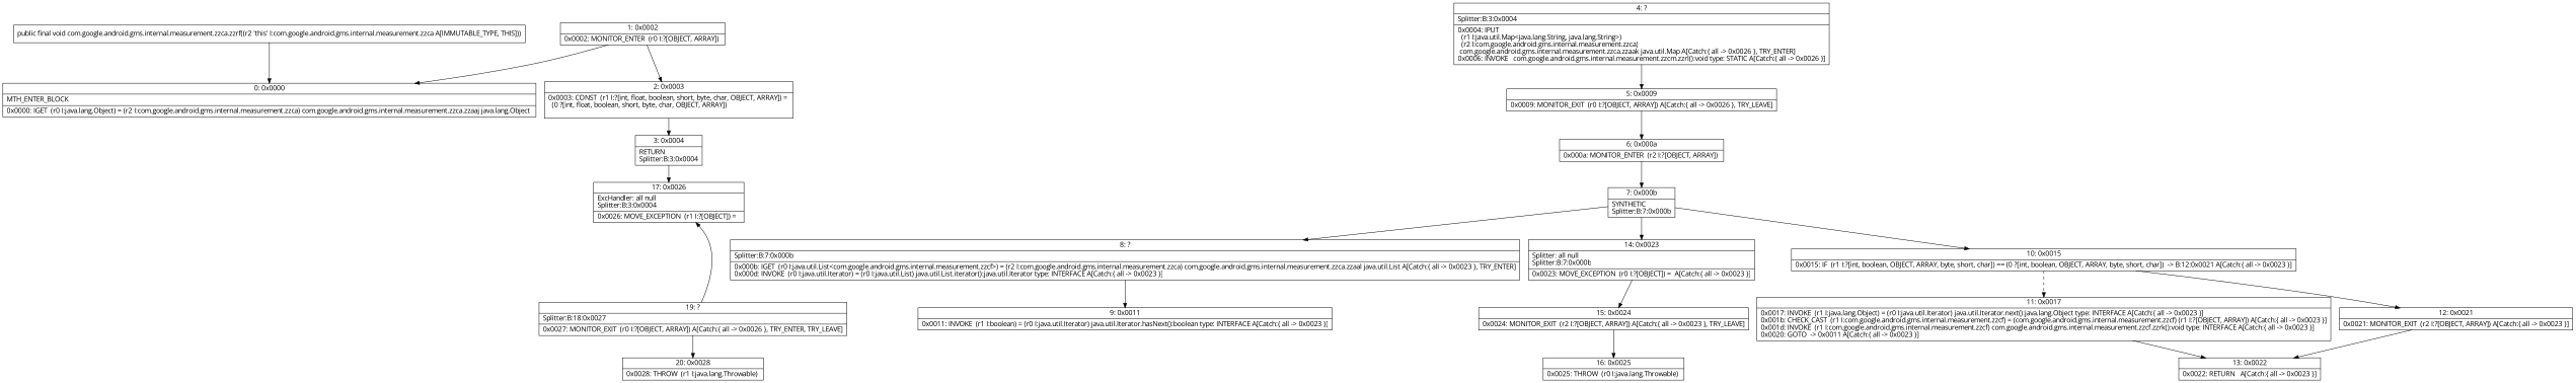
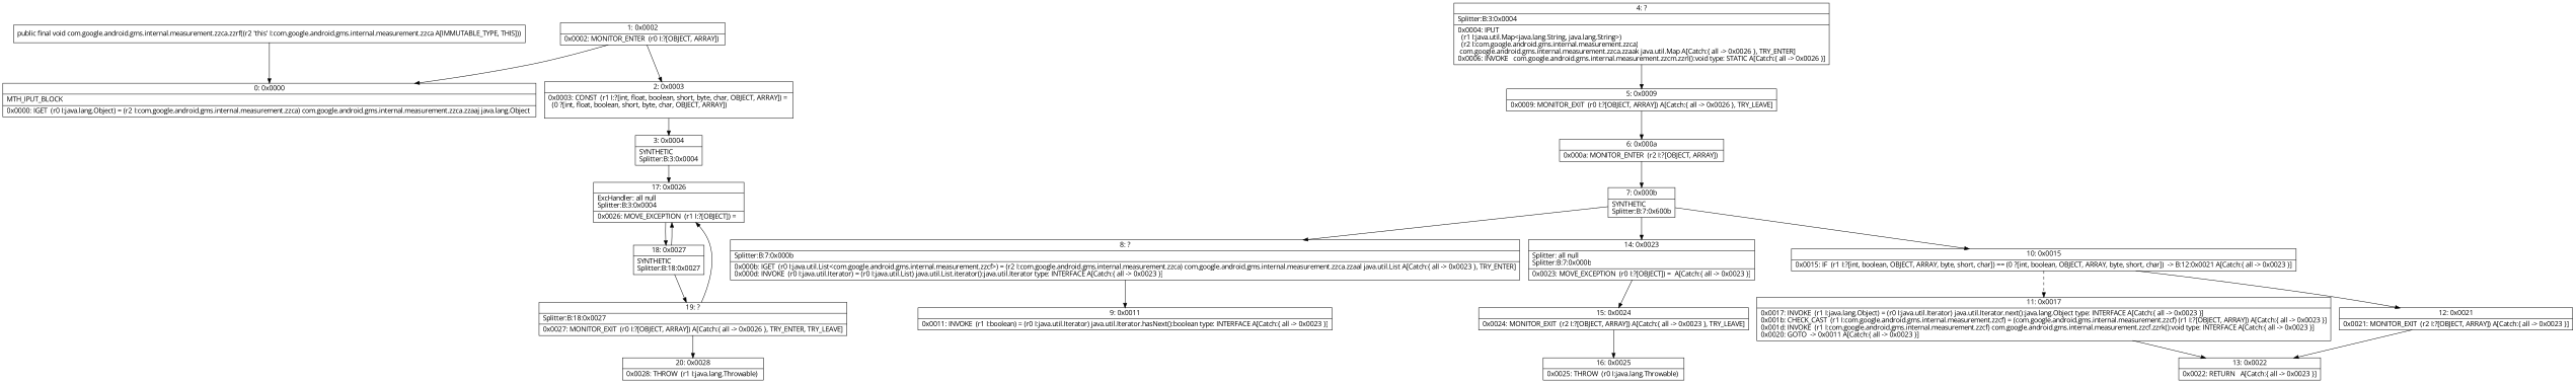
  digraph {
    fontname="Open Sans"
    node [fontname="Open Sans" shape=record]
    edge [fontname="Open Sans"]
-   n1 [label="{0\:\ 0x0000|MTH_ENTER_BLOCK\l|0x0000: IGET  (r0 I:java.lang.Object) = (r2 I:com.google.android.gms.internal.measurement.zzca) com.google.android.gms.internal.measurement.zzca.zzaaj java.lang.Object \l}"]
+   n1 [label="{0\:\ 0x0000|MTH_IPUT_BLOCK\l|0x0000: IGET  (r0 I:java.lang.Object) = (r2 I:com.google.android.gms.internal.measurement.zzca) com.google.android.gms.internal.measurement.zzca.zzaaj java.lang.Object \l}"]
    n2 [label="{1\:\ 0x0002|0x0002: MONITOR_ENTER  (r0 I:?[OBJECT, ARRAY]) \l}"]
    n3 [label="{2\:\ 0x0003|0x0003: CONST  (r1 I:?[int, float, boolean, short, byte, char, OBJECT, ARRAY]) = \l  (0 ?[int, float, boolean, short, byte, char, OBJECT, ARRAY])\l \l}"]
-   n4 [label="{3\:\ 0x0004|RETURN\lSplitter:B:3:0x0004\l}"]
+   n4 [label="{3\:\ 0x0004|SYNTHETIC\lSplitter:B:3:0x0004\l}"]
    n5 [label="{17\:\ 0x0026|ExcHandler: all null\lSplitter:B:3:0x0004\l|0x0026: MOVE_EXCEPTION  (r1 I:?[OBJECT]) =  \l}"]
    n6 [label="{4\:\ ?|Splitter:B:3:0x0004\l|0x0004: IPUT  \l  (r1 I:java.util.Map\<java.lang.String, java.lang.String\>)\l  (r2 I:com.google.android.gms.internal.measurement.zzca)\l com.google.android.gms.internal.measurement.zzca.zzaak java.util.Map A[Catch:\{ all \-\> 0x0026 \}, TRY_ENTER]\l0x0006: INVOKE   com.google.android.gms.internal.measurement.zzcm.zzrl():void type: STATIC A[Catch:\{ all \-\> 0x0026 \}]\l}"]
    n7 [label="{5\:\ 0x0009|0x0009: MONITOR_EXIT  (r0 I:?[OBJECT, ARRAY]) A[Catch:\{ all \-\> 0x0026 \}, TRY_LEAVE]\l}"]
+   n8 [label="{18\:\ 0x0027|SYNTHETIC\lSplitter:B:18:0x0027\l}"]
    n9 [label="{6\:\ 0x000a|0x000a: MONITOR_ENTER  (r2 I:?[OBJECT, ARRAY]) \l}"]
-   n10 [label="{7\:\ 0x000b|SYNTHETIC\lSplitter:B:7:0x000b\l}"]
+   n10 [label="{7\:\ 0x000b|SYNTHETIC\lSplitter:B:7:0x600b\l}"]
    n11 [label="{8\:\ ?|Splitter:B:7:0x000b\l|0x000b: IGET  (r0 I:java.util.List\<com.google.android.gms.internal.measurement.zzcf\>) = (r2 I:com.google.android.gms.internal.measurement.zzca) com.google.android.gms.internal.measurement.zzca.zzaal java.util.List A[Catch:\{ all \-\> 0x0023 \}, TRY_ENTER]\l0x000d: INVOKE  (r0 I:java.util.Iterator) = (r0 I:java.util.List) java.util.List.iterator():java.util.Iterator type: INTERFACE A[Catch:\{ all \-\> 0x0023 \}]\l}"]
    n12 [label="{14\:\ 0x0023|Splitter: all null\lSplitter:B:7:0x000b\l|0x0023: MOVE_EXCEPTION  (r0 I:?[OBJECT]) =  A[Catch:\{ all \-\> 0x0023 \}]\l}"]
    n13 [label="{10\:\ 0x0015|0x0015: IF  (r1 I:?[int, boolean, OBJECT, ARRAY, byte, short, char]) == (0 ?[int, boolean, OBJECT, ARRAY, byte, short, char])  \-\> B:12:0x0021 A[Catch:\{ all \-\> 0x0023 \}]\l}"]
    n14 [label="{9\:\ 0x0011|0x0011: INVOKE  (r1 I:boolean) = (r0 I:java.util.Iterator) java.util.Iterator.hasNext():boolean type: INTERFACE A[Catch:\{ all \-\> 0x0023 \}]\l}"]
    n15 [label="{15\:\ 0x0024|0x0024: MONITOR_EXIT  (r2 I:?[OBJECT, ARRAY]) A[Catch:\{ all \-\> 0x0023 \}, TRY_LEAVE]\l}"]
    n16 [label="{11\:\ 0x0017|0x0017: INVOKE  (r1 I:java.lang.Object) = (r0 I:java.util.Iterator) java.util.Iterator.next():java.lang.Object type: INTERFACE A[Catch:\{ all \-\> 0x0023 \}]\l0x001b: CHECK_CAST  (r1 I:com.google.android.gms.internal.measurement.zzcf) = (com.google.android.gms.internal.measurement.zzcf) (r1 I:?[OBJECT, ARRAY]) A[Catch:\{ all \-\> 0x0023 \}]\l0x001d: INVOKE  (r1 I:com.google.android.gms.internal.measurement.zzcf) com.google.android.gms.internal.measurement.zzcf.zzrk():void type: INTERFACE A[Catch:\{ all \-\> 0x0023 \}]\l0x0020: GOTO  \-\> 0x0011 A[Catch:\{ all \-\> 0x0023 \}]\l}"]
    n17 [label="{12\:\ 0x0021|0x0021: MONITOR_EXIT  (r2 I:?[OBJECT, ARRAY]) A[Catch:\{ all \-\> 0x0023 \}]\l}"]
    n18 [label="{13\:\ 0x0022|0x0022: RETURN   A[Catch:\{ all \-\> 0x0023 \}]\l}"]
    n19 [label="{16\:\ 0x0025|0x0025: THROW  (r0 I:java.lang.Throwable) \l}"]
    n20 [label="{19\:\ ?|Splitter:B:18:0x0027\l|0x0027: MONITOR_EXIT  (r0 I:?[OBJECT, ARRAY]) A[Catch:\{ all \-\> 0x0026 \}, TRY_ENTER, TRY_LEAVE]\l}"]
    n21 [label="{20\:\ 0x0028|0x0028: THROW  (r1 I:java.lang.Throwable) \l}"]
    n22 [label="{public final void com.google.android.gms.internal.measurement.zzca.zzrf((r2 'this' I:com.google.android.gms.internal.measurement.zzca A[IMMUTABLE_TYPE, THIS])) }"]
    n2 -> n1
    n2 -> n3
    n3 -> n4
    n4 -> n5
+   n5 -> n8
    n6 -> n7
    n7 -> n9
+   n8 -> n5
+   n8 -> n20
    n9 -> n10
    n10 -> n11
    n10 -> n12
    n10 -> n13
    n11 -> n14
    n12 -> n15
    n13 -> n16 [style=dashed]
    n13 -> n17
    n15 -> n19
    n16 -> n18
    n17 -> n18
    n20 -> n5
    n20 -> n21
    n22 -> n1
  }
